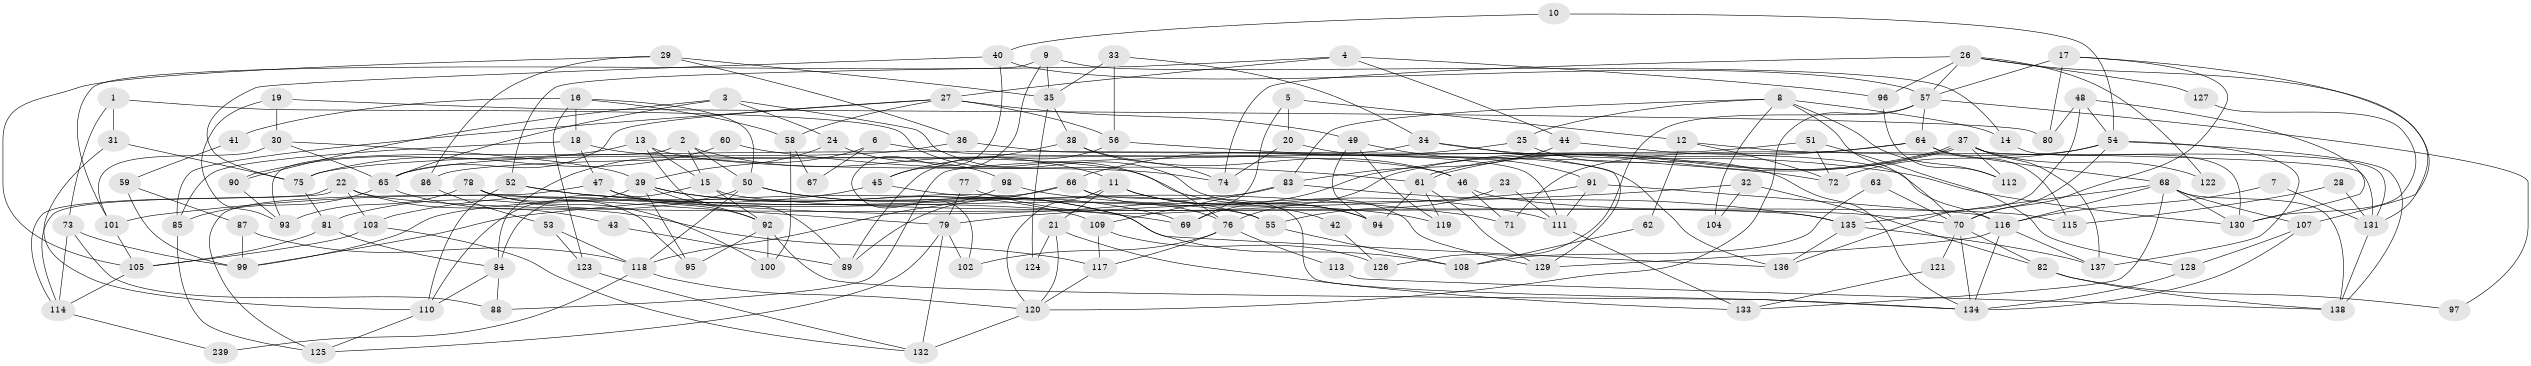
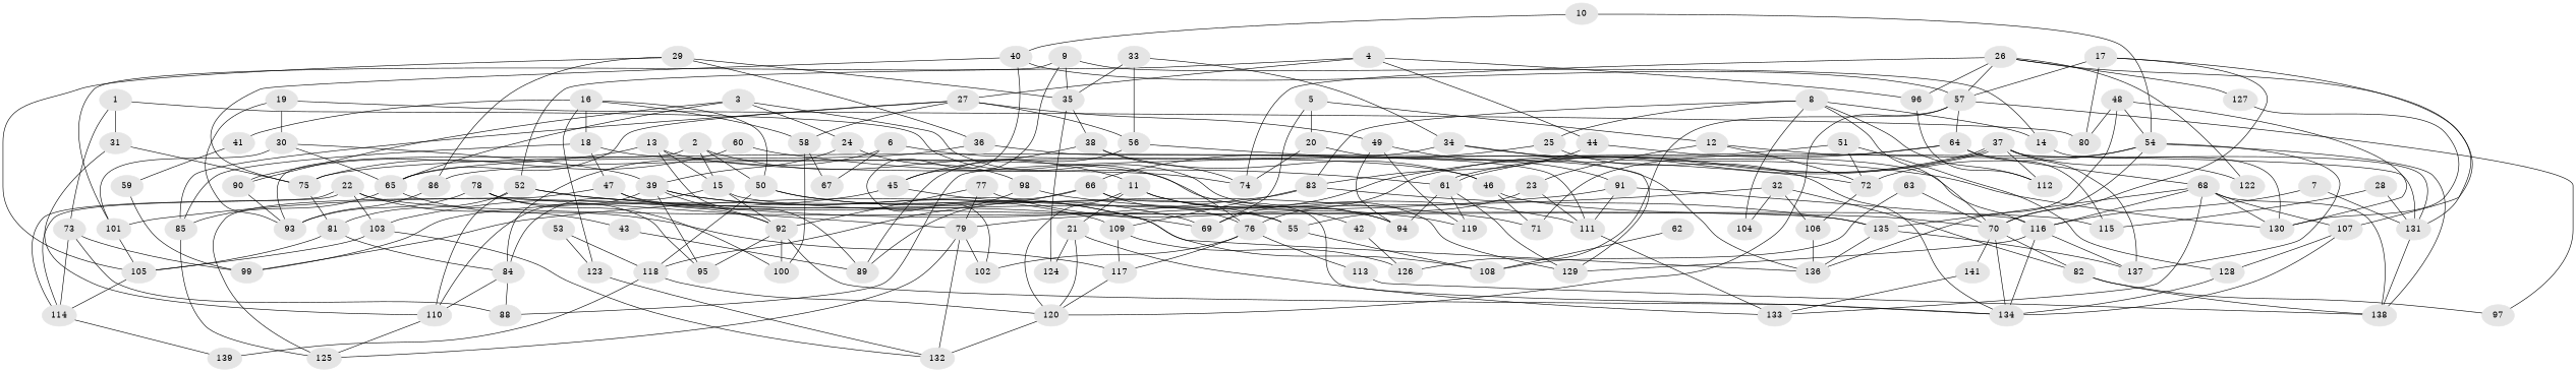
  graph {
    node [color=gray90 style=filled]
    1
    31
    73
    76
    75
    110
    114
    88
    99
    102
    117
    113
    2
    11
    15
    50
    93
    21
    42
    94
    120
    84
    92
    115
    69
    108
    118
    3
    24
    65
    90
    129
    39
    98
    85
    4
    27
    44
    52
    96
    58
    49
    56
    116
    83
    71
    81
    112
    5
    12
    20
    131
    62
    72
    74
    136
    6
    46
    67
    70
    7
    134
    137
    138
    8
    14
    25
    104
    130
    66
    82
-   121
+   121 [label=141]
    101
    135
    109
    9
    35
    45
    124
    38
    103
    55
    105
    10
    40
    54
    57
    133
    126
    132
+   106
    13
    89
    95
    100
    16
    18
    41
    123
    47
    59
    17
    80
    107
    64
    97
    128
    125
    19
    30
    22
    43
-   139 [label=239]
+   139
    23
    111
    26
    122
    127
    91
    119
    28
    29
    36
    86
    32
    79
    33
    34
    37
    61
-   87
    48
    51
    53
    68
    60
    63
    77
    78
    1 -- 31
    1 -- 73
    1 -- 76
    31 -- 75
    31 -- 110
    73 -- 114
    73 -- 88
    73 -- 99
    76 -- 102
    76 -- 117
    76 -- 113
    75 -- 81
    110 -- 125
    114 -- 139
    117 -- 120
    113 -- 138
    2 -- 11
    2 -- 15
    2 -- 50
    2 -- 93
    11 -- 21
    11 -- 42
    11 -- 94
    11 -- 120
    15 -- 84
    15 -- 92
    15 -- 115
    50 -- 69
    50 -- 108
    50 -- 118
    21 -- 120
    21 -- 124
    21 -- 133
    42 -- 126
    120 -- 132
    84 -- 110
    84 -- 88
    92 -- 134
    92 -- 95
    92 -- 100
    118 -- 120
    118 -- 139
    3 -- 24
    3 -- 65
    3 -- 90
    3 -- 129
    24 -- 39
    24 -- 98
    65 -- 117
    65 -- 85
    90 -- 93
    39 -- 110
    39 -- 92
    39 -- 136
    39 -- 109
    39 -- 95
    98 -- 118
    98 -- 111
    85 -- 125
    4 -- 27
    4 -- 44
    4 -- 52
    4 -- 96
    27 -- 65
    27 -- 85
    27 -- 58
    27 -- 49
    27 -- 56
    44 -- 116
    44 -- 83
    52 -- 110
    52 -- 69
    52 -- 71
-   50 -- 81
+   52 -- 81
    96 -- 112
    58 -- 67
    58 -- 100
    49 -- 94
    49 -- 91
    49 -- 119
    56 -- 72
    56 -- 89
    116 -- 129
    116 -- 134
    116 -- 137
    83 -- 101
    83 -- 135
    83 -- 109
    81 -- 84
    81 -- 105
    5 -- 69
    5 -- 12
    5 -- 20
    12 -- 131
-   12 -- 62
+   12 -- 23
    12 -- 72
    20 -- 74
    20 -- 136
    131 -- 138
    62 -- 108
+   72 -- 106
    6 -- 84
    6 -- 46
    6 -- 67
    46 -- 71
    46 -- 70
    70 -- 134
    70 -- 82
    70 -- 121
    7 -- 116
    7 -- 131
    8 -- 83
    8 -- 112
    8 -- 70
    8 -- 14
    8 -- 25
    8 -- 104
    14 -- 130
    25 -- 134
    25 -- 66
    66 -- 76
    66 -- 99
    66 -- 134
    66 -- 89
    82 -- 138
    82 -- 97
    121 -- 133
    101 -- 105
    135 -- 136
    135 -- 137
    109 -- 117
    109 -- 126
    9 -- 14
    9 -- 101
    9 -- 35
    9 -- 45
    35 -- 124
    35 -- 38
    45 -- 103
    45 -- 55
    38 -- 74
    38 -- 46
    38 -- 45
    103 -- 105
    103 -- 132
    55 -- 108
    105 -- 114
    10 -- 40
    10 -- 54
    40 -- 75
    40 -- 102
    40 -- 57
    54 -- 71
    54 -- 72
    54 -- 70
    54 -- 137
    54 -- 138
    57 -- 120
    57 -- 126
    57 -- 64
    57 -- 97
+   106 -- 136
    13 -- 15
    13 -- 90
    13 -- 74
    13 -- 89
    16 -- 50
    16 -- 58
    16 -- 18
    16 -- 41
    16 -- 123
    18 -- 94
    18 -- 85
    18 -- 47
    41 -- 59
    123 -- 132
    47 -- 92
    47 -- 55
    47 -- 125
    59 -- 99
-   59 -- 87
    17 -- 70
    17 -- 57
    17 -- 80
    17 -- 107
    107 -- 134
    107 -- 128
    64 -- 75
    64 -- 115
    64 -- 69
    64 -- 68
    128 -- 134
    19 -- 93
    19 -- 80
    19 -- 30
    30 -- 65
    30 -- 39
    30 -- 101
    22 -- 114
    22 -- 114
    22 -- 135
    22 -- 103
    22 -- 43
    43 -- 89
    23 -- 55
    23 -- 111
    111 -- 133
    26 -- 96
    26 -- 131
    26 -- 74
    26 -- 57
    26 -- 122
    26 -- 127
    127 -- 130
    91 -- 99
    91 -- 116
    91 -- 111
    28 -- 115
    28 -- 131
    29 -- 35
    29 -- 105
    29 -- 36
    29 -- 86
    36 -- 65
    36 -- 111
-   86 -- 53
+   86 -- 93
    32 -- 104
    32 -- 82
+   32 -- 106
    32 -- 79
    79 -- 102
    79 -- 132
    79 -- 125
    33 -- 56
    33 -- 35
    33 -- 34
    34 -- 129
    34 -- 130
    34 -- 86
    37 -- 76
    37 -- 112
    37 -- 131
    37 -- 137
    37 -- 122
    37 -- 61
    37 -- 61
    61 -- 94
    61 -- 129
    61 -- 119
-   87 -- 99
-   87 -- 118
    48 -- 136
    48 -- 130
    48 -- 54
    48 -- 80
    51 -- 88
    51 -- 72
    51 -- 128
    53 -- 118
    53 -- 123
    68 -- 116
    68 -- 138
    68 -- 130
    68 -- 135
    68 -- 133
    68 -- 107
    60 -- 75
    60 -- 61
    63 -- 108
    63 -- 70
+   77 -- 92
    77 -- 119
    77 -- 79
    78 -- 93
    78 -- 95
    78 -- 100
    78 -- 79
  }
